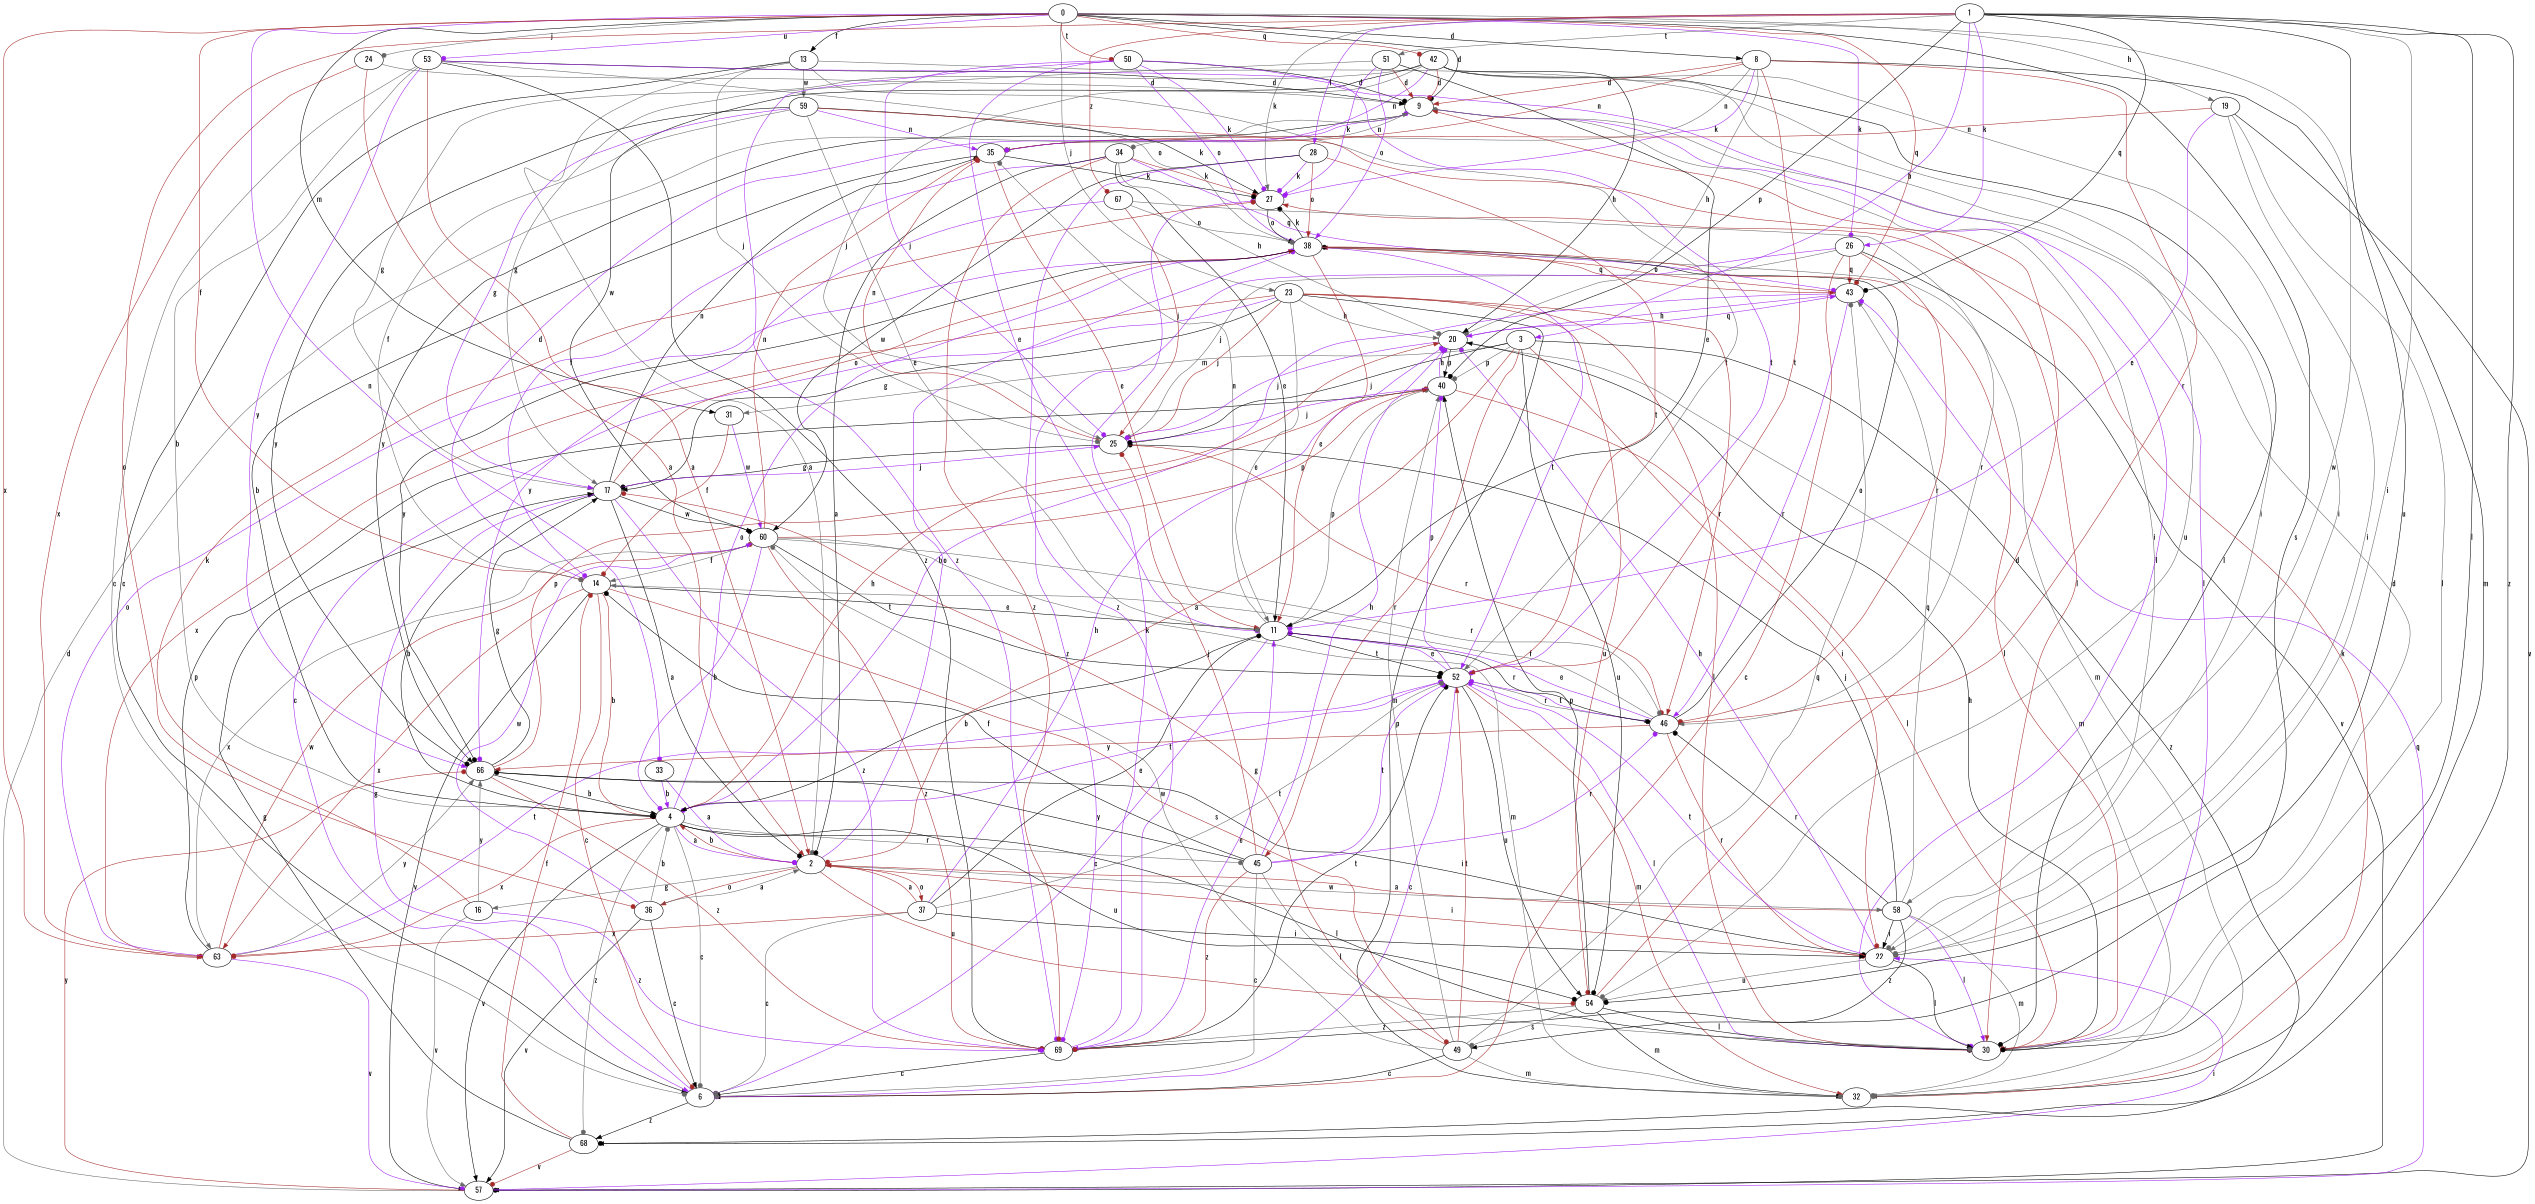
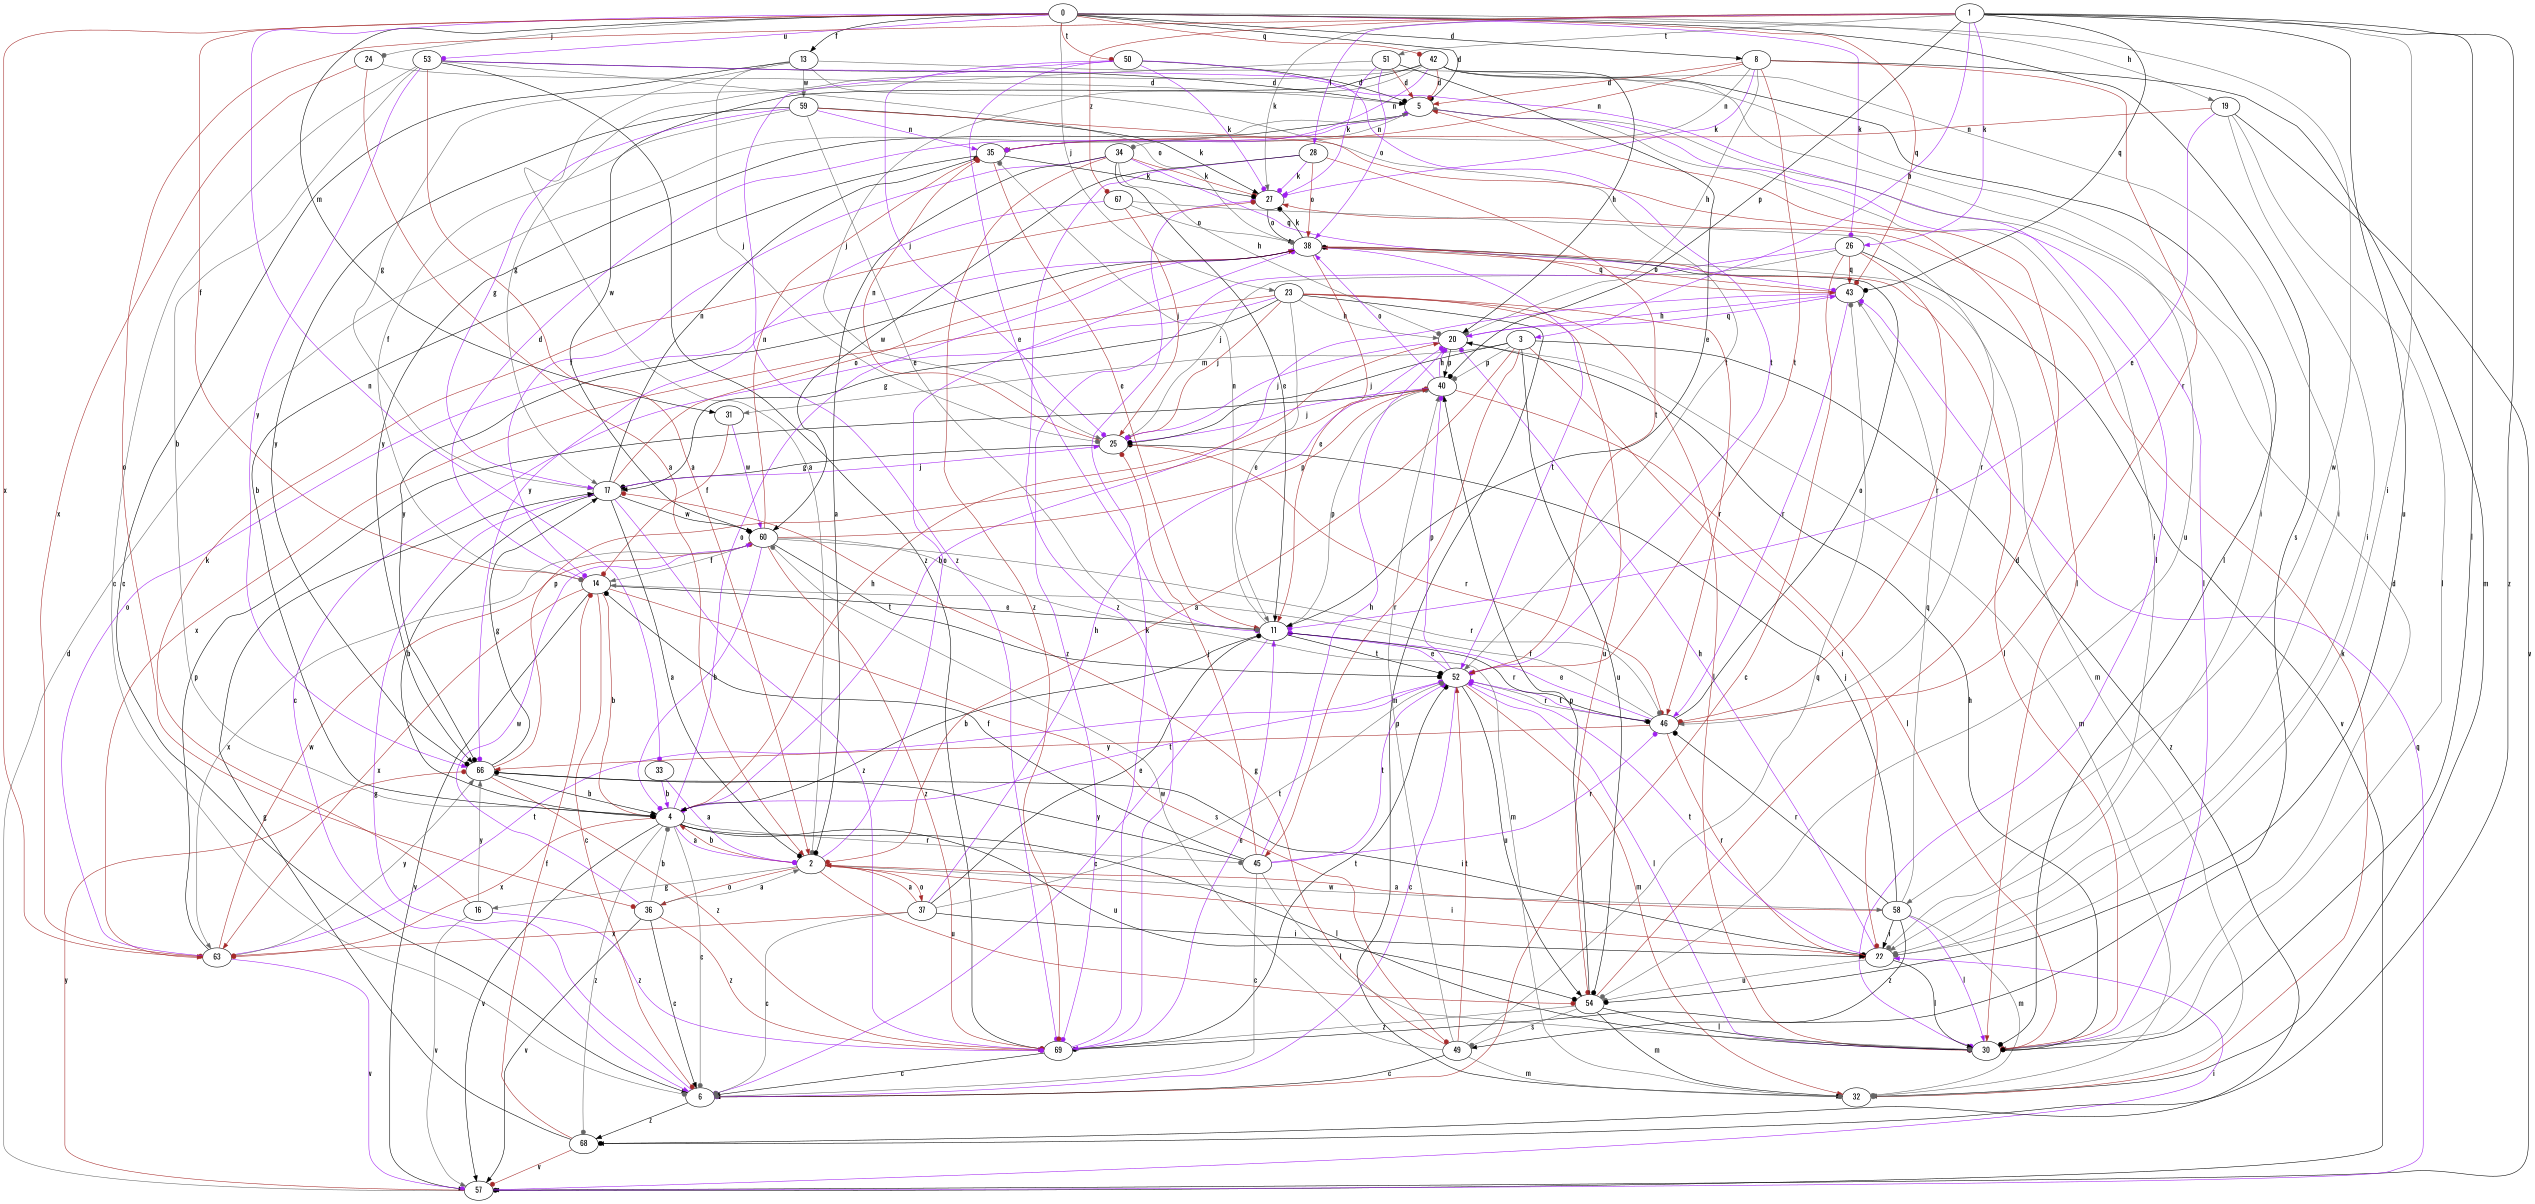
  strict digraph {
    fontname=Oswald
    node [fontname=Oswald]
    edge [arrowhead=dot color=black fontname=Oswald]
    0
    8
-   9
+   9 [label=5]
    13
    14
    19
    23
    24
    26
    31
    33
    42
    43
    49
    50
    53
    58
    63
    27
    20
    52
    32
    34
    35
    46
    22
    30
    66
    2
    25
    6
    59
    4
    57
    11
    54
    17
    69
    60
    38
    40
    1
    3
    28
    36
    51
    67
    68
    45
    16
    37
    0 -> 8 [arrowhead=normal label=d]
    0 -> 9 [label=d]
    0 -> 13 [arrowhead=normal label=f]
    0 -> 14 [color=brown label=f]
    0 -> 19 [arrowhead=normal color=gray40 label=h]
    0 -> 23 [arrowhead=normal color=gray40 label=j]
    0 -> 24 [color=gray40 label=j]
    0 -> 26 [color=purple label=k]
    0 -> 31 [arrowhead=normal label=m]
    0 -> 33 [color=purple label=n]
    0 -> 42 [color=brown label=q]
    0 -> 43 [color=brown label=q]
    0 -> 49 [arrowhead=normal label=s]
    0 -> 50 [color=brown label=t]
    0 -> 53 [color=purple label=u]
    0 -> 58 [arrowhead=normal color=gray40 label=w]
    0 -> 63 [arrowhead=normal color=brown label=x]
    8 -> 9 [arrowhead=normal color=brown label=d]
    8 -> 27 [color=purple label=k]
    8 -> 20 [color=gray40 label=h]
    8 -> 52 [arrowhead=normal color=brown label=t]
    8 -> 32 [arrowhead=normal label=m]
    8 -> 34 [color=gray40 label=n]
    8 -> 35 [color=brown label=n]
    8 -> 46 [color=brown label=r]
    9 -> 35 [arrowhead=normal color=gray40 label=n]
    9 -> 22 [color=gray40 label=i]
    9 -> 30 [color=purple label=l]
    9 -> 66 [arrowhead=normal label=y]
    13 -> 52 [arrowhead=normal color=gray40 label=t]
    13 -> 22 [arrowhead=normal color=gray40 label=i]
    13 -> 2 [color=gray40 label=a]
    13 -> 25 [color=gray40 label=j]
    13 -> 6 [arrowhead=normal label=c]
    13 -> 59 [arrowhead=normal color=gray40 label=w]
    14 -> 9 [color=purple label=d]
    14 -> 49 [color=brown label=s]
    14 -> 63 [arrowhead=normal color=brown label=x]
    14 -> 6 [color=brown label=c]
    14 -> 4 [color=brown label=b]
    14 -> 57 [arrowhead=normal label=v]
    14 -> 11 [arrowhead=normal label=e]
    19 -> 35 [color=brown label=n]
    19 -> 22 [color=gray40 label=i]
    19 -> 30 [arrowhead=normal color=gray40 label=l]
    19 -> 57 [arrowhead=normal label=v]
    19 -> 11 [color=purple label=e]
    23 -> 63 [arrowhead=normal color=brown label=x]
    23 -> 20 [arrowhead=normal color=gray40 label=h]
    23 -> 32 [arrowhead=normal label=m]
    23 -> 46 [arrowhead=normal color=brown label=r]
    23 -> 30 [color=brown label=l]
    23 -> 25 [arrowhead=normal color=brown label=j]
    23 -> 6 [arrowhead=normal color=purple label=c]
    23 -> 11 [arrowhead=normal color=gray40 label=e]
    23 -> 54 [color=brown label=u]
    23 -> 17 [arrowhead=normal label=g]
    24 -> 9 [arrowhead=normal color=gray40 label=d]
    24 -> 63 [color=brown label=x]
    24 -> 2 [arrowhead=normal color=brown label=a]
    26 -> 43 [arrowhead=normal color=brown label=q]
    26 -> 46 [color=brown label=r]
    26 -> 25 [arrowhead=normal color=gray40 label=j]
    26 -> 6 [arrowhead=normal color=brown label=c]
    26 -> 57 [label=v]
    26 -> 69 [color=purple label=z]
    31 -> 14 [color=brown label=f]
    31 -> 60 [arrowhead=normal color=purple label=w]
    33 -> 2 [color=purple label=a]
    33 -> 4 [arrowhead=normal color=purple label=b]
    42 -> 9 [color=brown label=d]
    42 -> 20 [arrowhead=normal label=h]
    42 -> 35 [color=purple label=n]
    42 -> 22 [color=gray40 label=i]
    42 -> 30 [label=l]
    42 -> 25 [arrowhead=normal color=gray40 label=j]
    42 -> 54 [color=gray40 label=u]
    42 -> 17 [arrowhead=normal color=gray40 label=g]
    42 -> 60 [label=w]
    43 -> 20 [arrowhead=normal color=purple label=h]
    43 -> 46 [arrowhead=normal color=purple label=r]
    43 -> 4 [color=purple label=b]
    43 -> 38 [arrowhead=normal color=brown label=o]
    49 -> 43 [color=gray40 label=q]
    49 -> 52 [arrowhead=normal color=brown label=t]
    49 -> 32 [color=gray40 label=m]
    49 -> 6 [arrowhead=normal label=c]
    49 -> 17 [color=brown label=g]
    49 -> 60 [color=gray40 label=w]
    49 -> 40 [arrowhead=normal color=gray40 label=p]
    50 -> 9 [label=d]
    50 -> 27 [color=purple label=k]
    50 -> 52 [color=purple label=t]
    50 -> 25 [color=purple label=j]
    50 -> 11 [color=purple label=e]
    50 -> 69 [color=purple label=z]
-   50 -> 38 [arrowhead=normal color=purple label=o]
+   40 -> 38 [arrowhead=normal color=purple label=o]
    53 -> 9 [arrowhead=normal label=d]
    53 -> 30 [color=purple label=l]
    53 -> 66 [arrowhead=normal color=purple label=y]
    53 -> 2 [arrowhead=normal color=brown label=a]
    53 -> 6 [color=gray40 label=c]
    53 -> 4 [color=gray40 label=b]
    53 -> 69 [label=z]
    53 -> 38 [arrowhead=normal color=gray40 label=o]
    58 -> 43 [arrowhead=normal color=gray40 label=q]
    58 -> 32 [color=gray40 label=m]
    58 -> 46 [label=r]
    58 -> 22 [arrowhead=normal label=i]
    58 -> 30 [arrowhead=normal color=purple label=l]
    58 -> 2 [arrowhead=normal color=brown label=a]
    58 -> 25 [label=j]
    58 -> 69 [label=z]
    63 -> 52 [color=purple label=t]
    63 -> 66 [arrowhead=normal color=gray40 label=y]
    63 -> 57 [color=purple label=v]
    63 -> 60 [color=brown label=w]
    63 -> 38 [color=purple label=o]
    63 -> 40 [arrowhead=normal label=p]
    27 -> 38 [arrowhead=normal label=o]
    20 -> 43 [arrowhead=normal color=purple label=q]
    20 -> 32 [arrowhead=normal color=gray40 label=m]
    20 -> 25 [color=purple label=j]
    20 -> 40 [arrowhead=normal label=p]
    52 -> 32 [arrowhead=normal color=brown label=m]
    52 -> 46 [arrowhead=normal color=gray40 label=r]
    52 -> 30 [color=purple label=l]
    52 -> 6 [color=purple label=c]
    52 -> 11 [color=purple label=e]
    52 -> 54 [arrowhead=normal label=u]
    52 -> 40 [color=purple label=p]
    32 -> 27 [arrowhead=normal color=brown label=k]
    34 -> 14 [color=purple label=f]
    34 -> 43 [color=purple label=q]
    34 -> 27 [color=brown label=k]
    34 -> 20 [color=gray40 label=h]
    34 -> 2 [label=a]
    34 -> 11 [arrowhead=normal label=e]
    34 -> 69 [color=brown label=z]
    35 -> 27 [label=k]
    35 -> 4 [arrowhead=normal label=b]
    35 -> 11 [arrowhead=normal color=brown label=e]
    46 -> 14 [arrowhead=normal color=gray40 label=f]
    46 -> 52 [color=purple label=t]
    46 -> 22 [color=brown label=r]
    46 -> 66 [arrowhead=normal color=brown label=y]
    46 -> 11 [color=purple label=e]
    46 -> 38 [label=o]
    22 -> 20 [color=purple label=h]
    22 -> 52 [color=purple label=t]
    22 -> 30 [arrowhead=normal label=l]
    22 -> 54 [color=gray40 label=u]
    30 -> 9 [color=gray40 label=d]
    30 -> 20 [arrowhead=normal label=h]
    66 -> 22 [label=i]
    66 -> 4 [arrowhead=normal label=b]
    66 -> 17 [arrowhead=normal label=g]
    66 -> 69 [arrowhead=normal color=brown label=z]
    66 -> 40 [color=brown label=p]
    2 -> 58 [arrowhead=normal color=gray40 label=w]
    2 -> 22 [arrowhead=normal color=brown label=i]
    2 -> 4 [arrowhead=normal color=brown label=b]
    2 -> 54 [color=brown label=u]
    2 -> 38 [color=purple label=o]
    2 -> 36 [arrowhead=normal color=brown label=o]
    2 -> 16 [arrowhead=normal color=gray40 label=g]
    2 -> 37 [arrowhead=normal color=brown label=o]
    25 -> 35 [color=brown label=n]
    25 -> 46 [color=brown label=r]
    25 -> 17 [label=g]
    6 -> 17 [arrowhead=normal color=purple label=g]
    6 -> 68 [arrowhead=normal label=z]
    59 -> 14 [color=gray40 label=f]
    59 -> 27 [arrowhead=normal label=k]
    59 -> 35 [arrowhead=normal color=purple label=n]
    59 -> 30 [arrowhead=normal color=brown label=l]
    59 -> 66 [label=y]
    59 -> 11 [color=gray40 label=e]
    59 -> 17 [arrowhead=normal color=purple label=g]
    4 -> 63 [color=brown label=x]
    4 -> 20 [arrowhead=normal color=brown label=h]
    4 -> 52 [color=purple label=t]
    4 -> 30 [label=l]
    4 -> 2 [color=purple label=a]
    4 -> 6 [color=gray40 label=c]
    4 -> 57 [arrowhead=normal label=v]
    4 -> 54 [label=u]
    4 -> 38 [arrowhead=normal color=purple label=o]
    4 -> 68 [color=gray40 label=z]
    4 -> 45 [color=gray40 label=r]
    57 -> 9 [arrowhead=normal color=gray40 label=d]
    57 -> 43 [color=purple label=q]
    57 -> 22 [arrowhead=normal color=purple label=i]
    57 -> 66 [color=brown label=y]
    11 -> 52 [label=t]
    11 -> 35 [color=gray40 label=n]
    11 -> 46 [label=r]
    11 -> 6 [color=purple label=c]
    11 -> 4 [arrowhead=normal label=b]
    11 -> 40 [color=gray40 label=p]
    54 -> 9 [arrowhead=normal color=brown label=d]
    54 -> 49 [color=gray40 label=s]
    54 -> 32 [arrowhead=normal label=m]
    54 -> 30 [label=l]
    54 -> 69 [arrowhead=normal color=gray40 label=z]
    54 -> 40 [arrowhead=normal label=p]
    17 -> 35 [label=n]
    17 -> 2 [label=a]
    17 -> 25 [arrowhead=normal color=purple label=j]
    17 -> 4 [label=b]
    17 -> 69 [arrowhead=normal color=purple label=z]
    17 -> 60 [arrowhead=normal label=w]
    17 -> 38 [arrowhead=normal color=brown label=o]
    69 -> 27 [color=purple label=k]
    69 -> 52 [label=t]
    69 -> 6 [arrowhead=normal label=c]
    69 -> 11 [arrowhead=normal color=purple label=e]
    60 -> 14 [arrowhead=normal color=gray40 label=f]
    60 -> 63 [arrowhead=normal color=gray40 label=x]
    60 -> 52 [label=t]
    60 -> 32 [color=gray40 label=m]
    60 -> 35 [color=brown label=n]
    60 -> 46 [color=gray40 label=r]
    60 -> 4 [color=purple label=b]
    60 -> 69 [color=brown label=z]
    60 -> 40 [arrowhead=normal color=brown label=p]
    38 -> 43 [arrowhead=normal color=brown label=q]
    38 -> 27 [label=k]
    38 -> 52 [arrowhead=normal color=purple label=t]
    38 -> 32 [color=gray40 label=m]
    38 -> 30 [color=brown label=l]
    38 -> 66 [label=y]
    38 -> 11 [arrowhead=normal color=brown label=e]
    40 -> 20 [color=purple label=h]
    40 -> 30 [color=brown label=l]
    40 -> 25 [color=purple label=j]
    1 -> 26 [arrowhead=normal color=purple label=k]
    1 -> 43 [label=q]
    1 -> 27 [arrowhead=normal color=gray40 label=k]
    1 -> 22 [color=gray40 label=i]
    1 -> 30 [label=l]
    1 -> 54 [label=u]
    1 -> 40 [label=p]
    1 -> 3 [arrowhead=normal color=purple label=b]
    1 -> 28 [arrowhead=normal color=purple label=l]
    1 -> 36 [color=brown label=o]
    1 -> 51 [arrowhead=normal color=gray40 label=t]
    1 -> 67 [color=brown label=z]
    1 -> 68 [arrowhead=normal label=z]
    3 -> 31 [arrowhead=normal color=gray40 label=m]
    3 -> 22 [color=brown label=i]
    3 -> 2 [color=brown label=a]
    3 -> 25 [label=j]
    3 -> 54 [label=u]
    3 -> 40 [color=gray40 label=p]
    3 -> 68 [label=z]
    3 -> 45 [arrowhead=normal color=brown label=r]
    28 -> 27 [color=purple label=k]
    28 -> 52 [arrowhead=normal color=brown label=t]
    28 -> 69 [arrowhead=normal color=purple label=z]
    28 -> 60 [arrowhead=normal label=w]
    28 -> 38 [arrowhead=normal color=brown label=o]
    36 -> 2 [arrowhead=normal color=gray40 label=a]
    36 -> 6 [arrowhead=normal label=c]
    36 -> 4 [color=gray40 label=b]
    36 -> 57 [arrowhead=normal label=v]
-   45 -> 69 [color=brown label=z]
+   36 -> 69 [color=brown label=z]
    36 -> 60 [arrowhead=normal color=purple label=w]
    51 -> 9 [arrowhead=normal color=brown label=d]
    51 -> 27 [arrowhead=normal color=purple label=k]
    51 -> 11 [arrowhead=normal label=e]
    51 -> 17 [arrowhead=normal color=gray40 label=g]
    51 -> 38 [arrowhead=normal color=purple label=o]
    67 -> 46 [arrowhead=normal color=gray40 label=r]
    67 -> 66 [color=purple label=y]
    67 -> 25 [arrowhead=normal color=brown label=j]
    67 -> 38 [color=gray40 label=o]
    68 -> 14 [color=brown label=f]
    68 -> 57 [color=brown label=v]
    68 -> 17 [arrowhead=normal label=g]
    45 -> 14 [label=f]
    45 -> 20 [arrowhead=normal color=purple label=h]
    45 -> 52 [color=purple label=t]
    45 -> 46 [color=purple label=r]
    45 -> 30 [color=gray40 label=l]
    45 -> 66 [label=y]
    45 -> 25 [color=brown label=j]
    45 -> 6 [color=gray40 label=c]
    16 -> 27 [color=brown label=k]
    16 -> 66 [arrowhead=normal color=gray40 label=y]
    16 -> 57 [arrowhead=normal color=gray40 label=v]
    16 -> 69 [color=purple label=z]
    37 -> 63 [color=brown label=x]
    37 -> 20 [color=purple label=h]
    37 -> 52 [color=gray40 label=t]
    37 -> 22 [arrowhead=normal label=i]
    37 -> 2 [arrowhead=normal color=brown label=a]
    37 -> 6 [color=gray40 label=c]
    37 -> 11 [label=e]
  }
